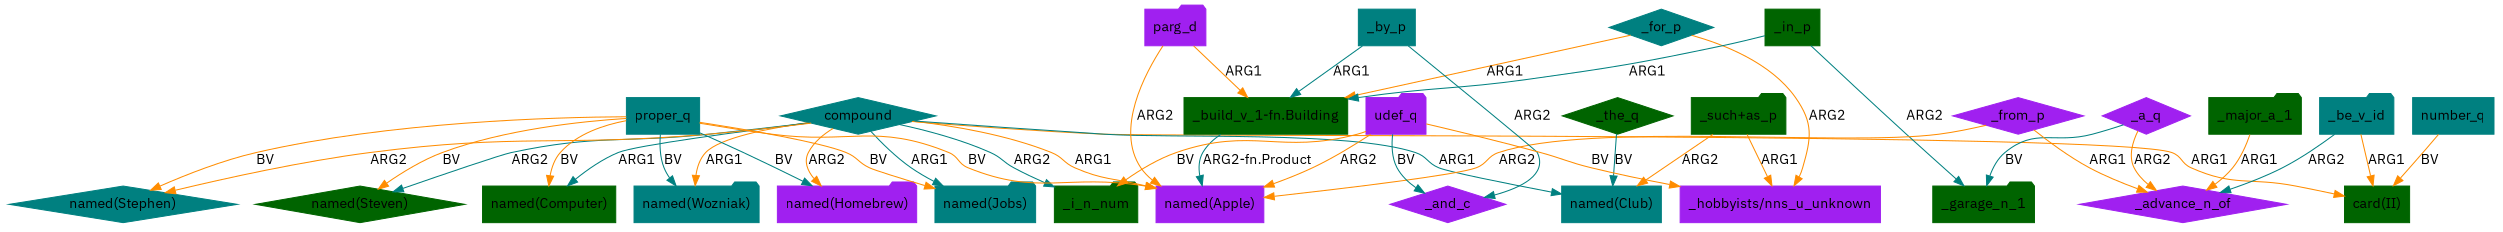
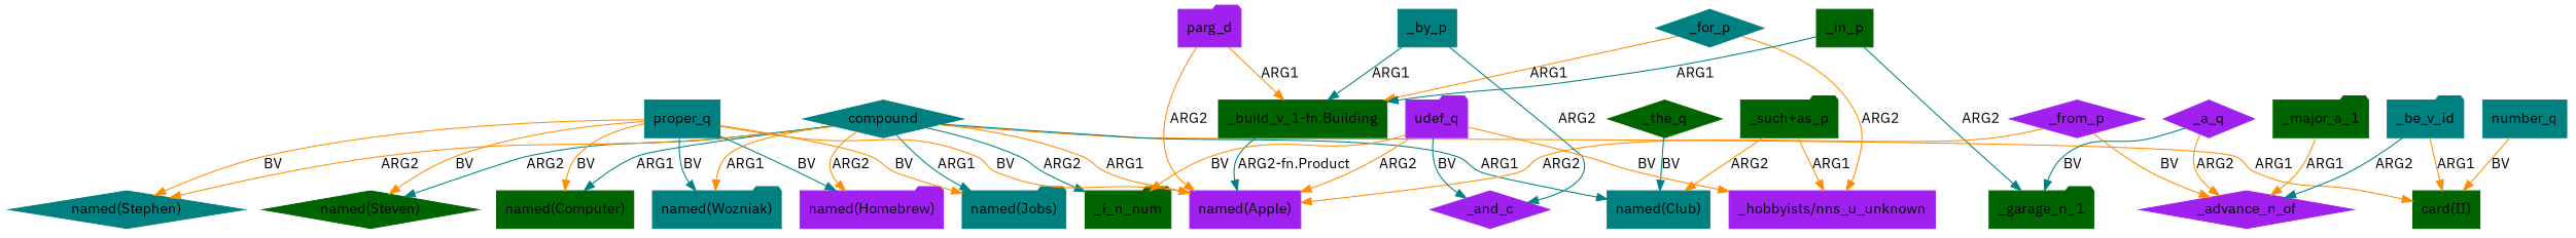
  digraph {
    fontname="IBM Plex Sans"
    node [color=teal fontname="IBM Plex Sans" shape=folder style=filled]
    edge [color=darkorange fontname="IBM Plex Sans"]
    compound [shape=diamond]
    _i_n_num [color=darkgreen]
    "card(II)" [color=darkgreen shape=box]
    "named(Apple)" [color=purple shape=box]
    "named(Wozniak)"
    "named(Homebrew)" [color=purple]
    "named(Club)" [shape=box]
    "named(Computer)" [color=darkgreen shape=box]
    "named(Steven)" [color=darkgreen shape=diamond]
    "named(Jobs)"
    "named(Stephen)" [shape=diamond]
    _a_q [color=purple shape=diamond]
    _garage_n_1 [color=darkgreen]
    _advance_n_of [color=purple shape=diamond]
    _major_a_1 [color=darkgreen]
    proper_q [shape=box]
    "_such+as_p" [color=darkgreen]
    "_hobbyists/nns_u_unknown" [color=purple shape=box]
    _for_p [shape=diamond]
    "_build_v_1-fn.Building" [color=darkgreen shape=box]
    _in_p [color=darkgreen shape=box]
    _from_p [color=purple shape=diamond]
    _by_p [shape=box]
    _and_c [color=purple shape=diamond]
    _the_q [color=darkgreen shape=diamond]
    udef_q [color=purple]
    parg_d [color=purple]
    number_q [shape=box]
    _be_v_id
    compound -> _i_n_num [color=teal label=ARG2]
    compound -> "card(II)" [label=ARG1]
    compound -> "named(Apple)" [label=ARG1]
    compound -> "named(Wozniak)" [label=ARG1]
    compound -> "named(Homebrew)" [label=ARG2]
    compound -> "named(Club)" [color=teal label=ARG1]
    compound -> "named(Computer)" [color=teal label=ARG1]
    compound -> "named(Steven)" [color=teal label=ARG2]
    compound -> "named(Jobs)" [color=teal label=ARG1]
    compound -> "named(Stephen)" [label=ARG2]
    _a_q -> _garage_n_1 [color=teal label=BV]
    _a_q -> _advance_n_of [label=ARG2]
    _major_a_1 -> _advance_n_of [label=ARG1]
    proper_q -> "named(Apple)" [label=BV]
    proper_q -> "named(Wozniak)" [color=teal label=BV]
    proper_q -> "named(Homebrew)" [color=teal label=BV]
    proper_q -> "named(Computer)" [label=BV]
    proper_q -> "named(Steven)" [label=BV]
    proper_q -> "named(Jobs)" [label=BV]
    proper_q -> "named(Stephen)" [label=BV]
    "_such+as_p" -> "named(Club)" [label=ARG2]
    "_such+as_p" -> "_hobbyists/nns_u_unknown" [label=ARG1]
    _for_p -> "_hobbyists/nns_u_unknown" [label=ARG2]
    _for_p -> "_build_v_1-fn.Building" [label=ARG1]
    "_build_v_1-fn.Building" -> "named(Apple)" [color=teal label="ARG2-fn.Product"]
    _in_p -> _garage_n_1 [color=teal label=ARG2]
    _in_p -> "_build_v_1-fn.Building" [color=teal label=ARG1]
    _from_p -> "named(Apple)" [label=ARG2]
-   _from_p -> _advance_n_of [label=ARG1]
+   _from_p -> _advance_n_of [label=BV]
    _by_p -> "_build_v_1-fn.Building" [color=teal label=ARG1]
    _by_p -> _and_c [color=teal label=ARG2]
    _the_q -> "named(Club)" [color=teal label=BV]
    udef_q -> _i_n_num [label=BV]
    udef_q -> "named(Apple)" [label=ARG2]
    udef_q -> "_hobbyists/nns_u_unknown" [label=BV]
    udef_q -> _and_c [color=teal label=BV]
    parg_d -> "named(Apple)" [label=ARG2]
    parg_d -> "_build_v_1-fn.Building" [label=ARG1]
    number_q -> "card(II)" [label=BV]
    _be_v_id -> "card(II)" [label=ARG1]
    _be_v_id -> _advance_n_of [color=teal label=ARG2]
  }
